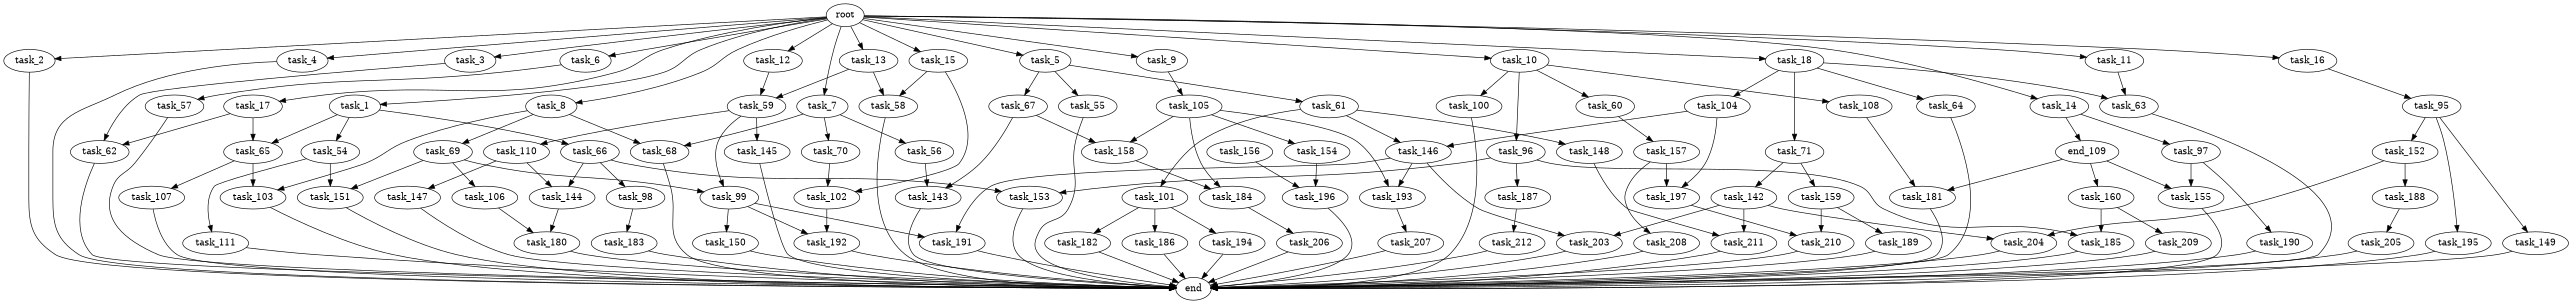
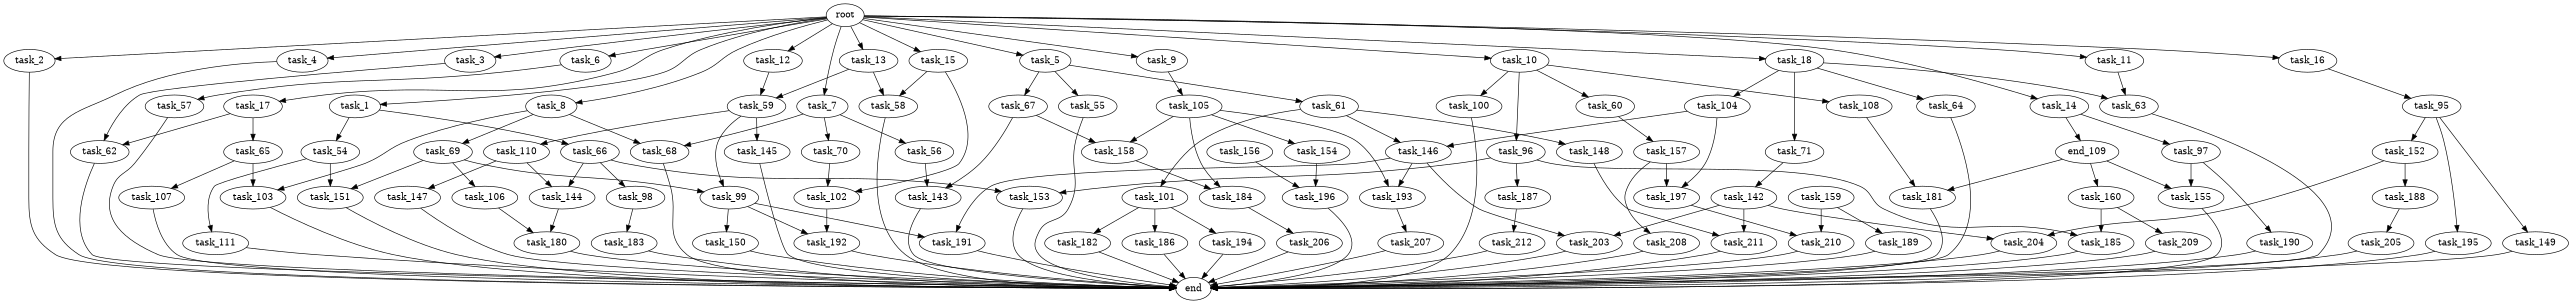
  digraph {
    root
    task_1
    task_2
    task_3
    task_4
    task_5
    task_6
    task_7
    task_8
    task_9
    task_10
    task_11
    task_12
    task_13
    task_14
    task_15
    task_16
    task_17
    task_18
    task_54
    task_65
    task_66
    end
    task_62
    task_55
    task_61
    task_67
    task_57
    task_56
    task_68
    task_70
    task_69
    task_103
    task_105
    task_60
    task_96
    task_100
    task_108
    task_63
    task_59
    task_58
    task_97
    n43 [label=end_109]
    task_102
    task_95
    task_64
    task_71
    task_104
    task_111
    task_151
    task_107
    task_98
    task_144
    task_153
    task_101
    task_146
    task_148
    task_143
    task_158
    task_106
    task_99
    task_154
    task_184
    task_193
    task_157
    task_185
    task_187
    task_181
    task_110
    task_145
    task_155
    task_190
    task_160
    task_192
    task_149
    task_152
    task_195
    task_180
    task_142
    task_159
    task_197
    task_150
    task_191
    task_147
    task_208
    task_182
    task_186
    task_194
    task_203
    task_211
    task_183
    task_204
    task_189
    task_210
    task_188
    task_212
    task_196
    task_156
    task_206
    task_207
    task_209
    task_205
    root -> task_1
    root -> task_2
    root -> task_3
    root -> task_4
    root -> task_5
    root -> task_6
    root -> task_7
    root -> task_8
    root -> task_9
    root -> task_10
    root -> task_11
    root -> task_12
    root -> task_13
    root -> task_14
    root -> task_15
    root -> task_16
    root -> task_17
    root -> task_18
    task_1 -> task_54
-   task_1 -> task_65
    task_1 -> task_66
    task_2 -> end
    task_3 -> task_62
    task_4 -> end
    task_5 -> task_55
    task_5 -> task_61
    task_5 -> task_67
    task_6 -> task_57
    task_7 -> task_56
    task_7 -> task_68
    task_7 -> task_70
    task_8 -> task_68
    task_8 -> task_69
    task_8 -> task_103
    task_9 -> task_105
    task_10 -> task_60
    task_10 -> task_96
    task_10 -> task_100
    task_10 -> task_108
    task_11 -> task_63
    task_12 -> task_59
    task_13 -> task_59
    task_13 -> task_58
    task_14 -> task_97
    task_14 -> n43
    task_15 -> task_58
    task_15 -> task_102
    task_16 -> task_95
    task_17 -> task_65
    task_17 -> task_62
    task_18 -> task_63
    task_18 -> task_64
    task_18 -> task_71
    task_18 -> task_104
    task_54 -> task_111
    task_54 -> task_151
    task_65 -> task_103
    task_65 -> task_107
    task_66 -> task_98
    task_66 -> task_144
    task_66 -> task_153
    task_62 -> end
    task_55 -> end
    task_61 -> task_101
    task_61 -> task_146
    task_61 -> task_148
    task_67 -> task_143
    task_67 -> task_158
    task_57 -> end
    task_56 -> task_143
    task_68 -> end
    task_70 -> task_102
    task_69 -> task_151
    task_69 -> task_106
    task_69 -> task_99
    task_103 -> end
    task_105 -> task_158
    task_105 -> task_154
    task_105 -> task_184
    task_105 -> task_193
    task_60 -> task_157
    task_96 -> task_153
    task_96 -> task_185
    task_96 -> task_187
    task_100 -> end
    task_108 -> task_181
    task_63 -> end
    task_59 -> task_99
    task_59 -> task_110
    task_59 -> task_145
    task_58 -> end
    task_97 -> task_155
    task_97 -> task_190
    n43 -> task_181
    n43 -> task_155
    n43 -> task_160
    task_102 -> task_192
    task_95 -> task_149
    task_95 -> task_152
    task_95 -> task_195
    task_64 -> end
    task_71 -> task_142
-   task_71 -> task_159
    task_104 -> task_146
    task_104 -> task_197
    task_111 -> end
    task_151 -> end
    task_107 -> end
    task_98 -> task_183
    task_144 -> task_180
    task_153 -> end
    task_101 -> task_182
    task_101 -> task_186
    task_101 -> task_194
    task_146 -> task_193
    task_146 -> task_191
    task_146 -> task_203
    task_148 -> task_211
    task_143 -> end
    task_158 -> task_184
    task_106 -> task_180
    task_99 -> task_192
    task_99 -> task_150
    task_99 -> task_191
    task_154 -> task_196
    task_184 -> task_206
    task_193 -> task_207
    task_157 -> task_197
    task_157 -> task_208
    task_185 -> end
    task_187 -> task_212
    task_181 -> end
    task_110 -> task_144
    task_110 -> task_147
    task_145 -> end
    task_155 -> end
    task_190 -> end
    task_160 -> task_185
    task_160 -> task_209
    task_192 -> end
    task_149 -> end
    task_152 -> task_204
    task_152 -> task_188
    task_195 -> end
    task_180 -> end
    task_142 -> task_203
    task_142 -> task_211
    task_142 -> task_204
    task_159 -> task_189
    task_159 -> task_210
    task_197 -> task_210
    task_150 -> end
    task_191 -> end
    task_147 -> end
    task_208 -> end
    task_182 -> end
    task_186 -> end
    task_194 -> end
    task_203 -> end
    task_211 -> end
    task_183 -> end
    task_204 -> end
    task_189 -> end
    task_210 -> end
    task_188 -> task_205
    task_212 -> end
    task_196 -> end
    task_156 -> task_196
    task_206 -> end
    task_207 -> end
    task_209 -> end
    task_205 -> end
  }
